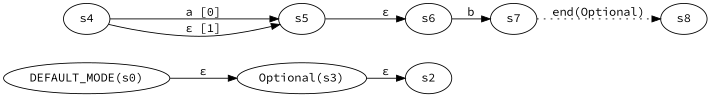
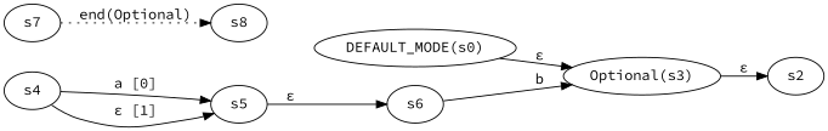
  digraph {
    fontname="Source Code Pro"
    rankdir=LR
    node [fontname="Source Code Pro"]
    edge [fontname="Source Code Pro"]
    n1 [label="Optional(s3)"]
    "DEFAULT_MODE(s0)"
    s2
    s4
    s5
    s6
    s7
    s8
    n1 -> s2 [label="ε"]
    "DEFAULT_MODE(s0)" -> n1 [label="ε"]
    s4 -> s5 [label="a [0]"]
    s4 -> s5 [label="ε [1]"]
    s5 -> s6 [label="ε"]
-   s6 -> s7 [label=b]
+   s6 -> n1 [label=b]
    s7 -> s8 [label="end(Optional)" style=dotted]
  }
